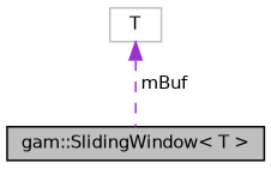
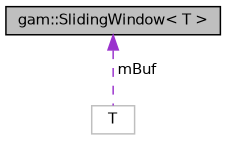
  digraph {
    fontname="DejaVu Sans"
    node [fontname="DejaVu Sans" fontsize=10 shape=record]
    n1 [color=black fillcolor=grey75 fontcolor=black height=0.2 label="gam::SlidingWindow\< T \>" style=filled width=0.4]
    n2 [color=grey75 height=0.2 label=T width=0.4]
-   n2 -> n1 [color=darkorchid3 dir=back fontname="DejaVu Sans" fontsize=10 label=" mBuf" labelfontname="FreeSans.ttf" labelfontsize=10 style=dashed]
+   n1 -> n2 [color=darkorchid3 dir=back fontname="DejaVu Sans" fontsize=10 label=" mBuf" labelfontname="FreeSans.ttf" labelfontsize=10 style=dashed]
  }
